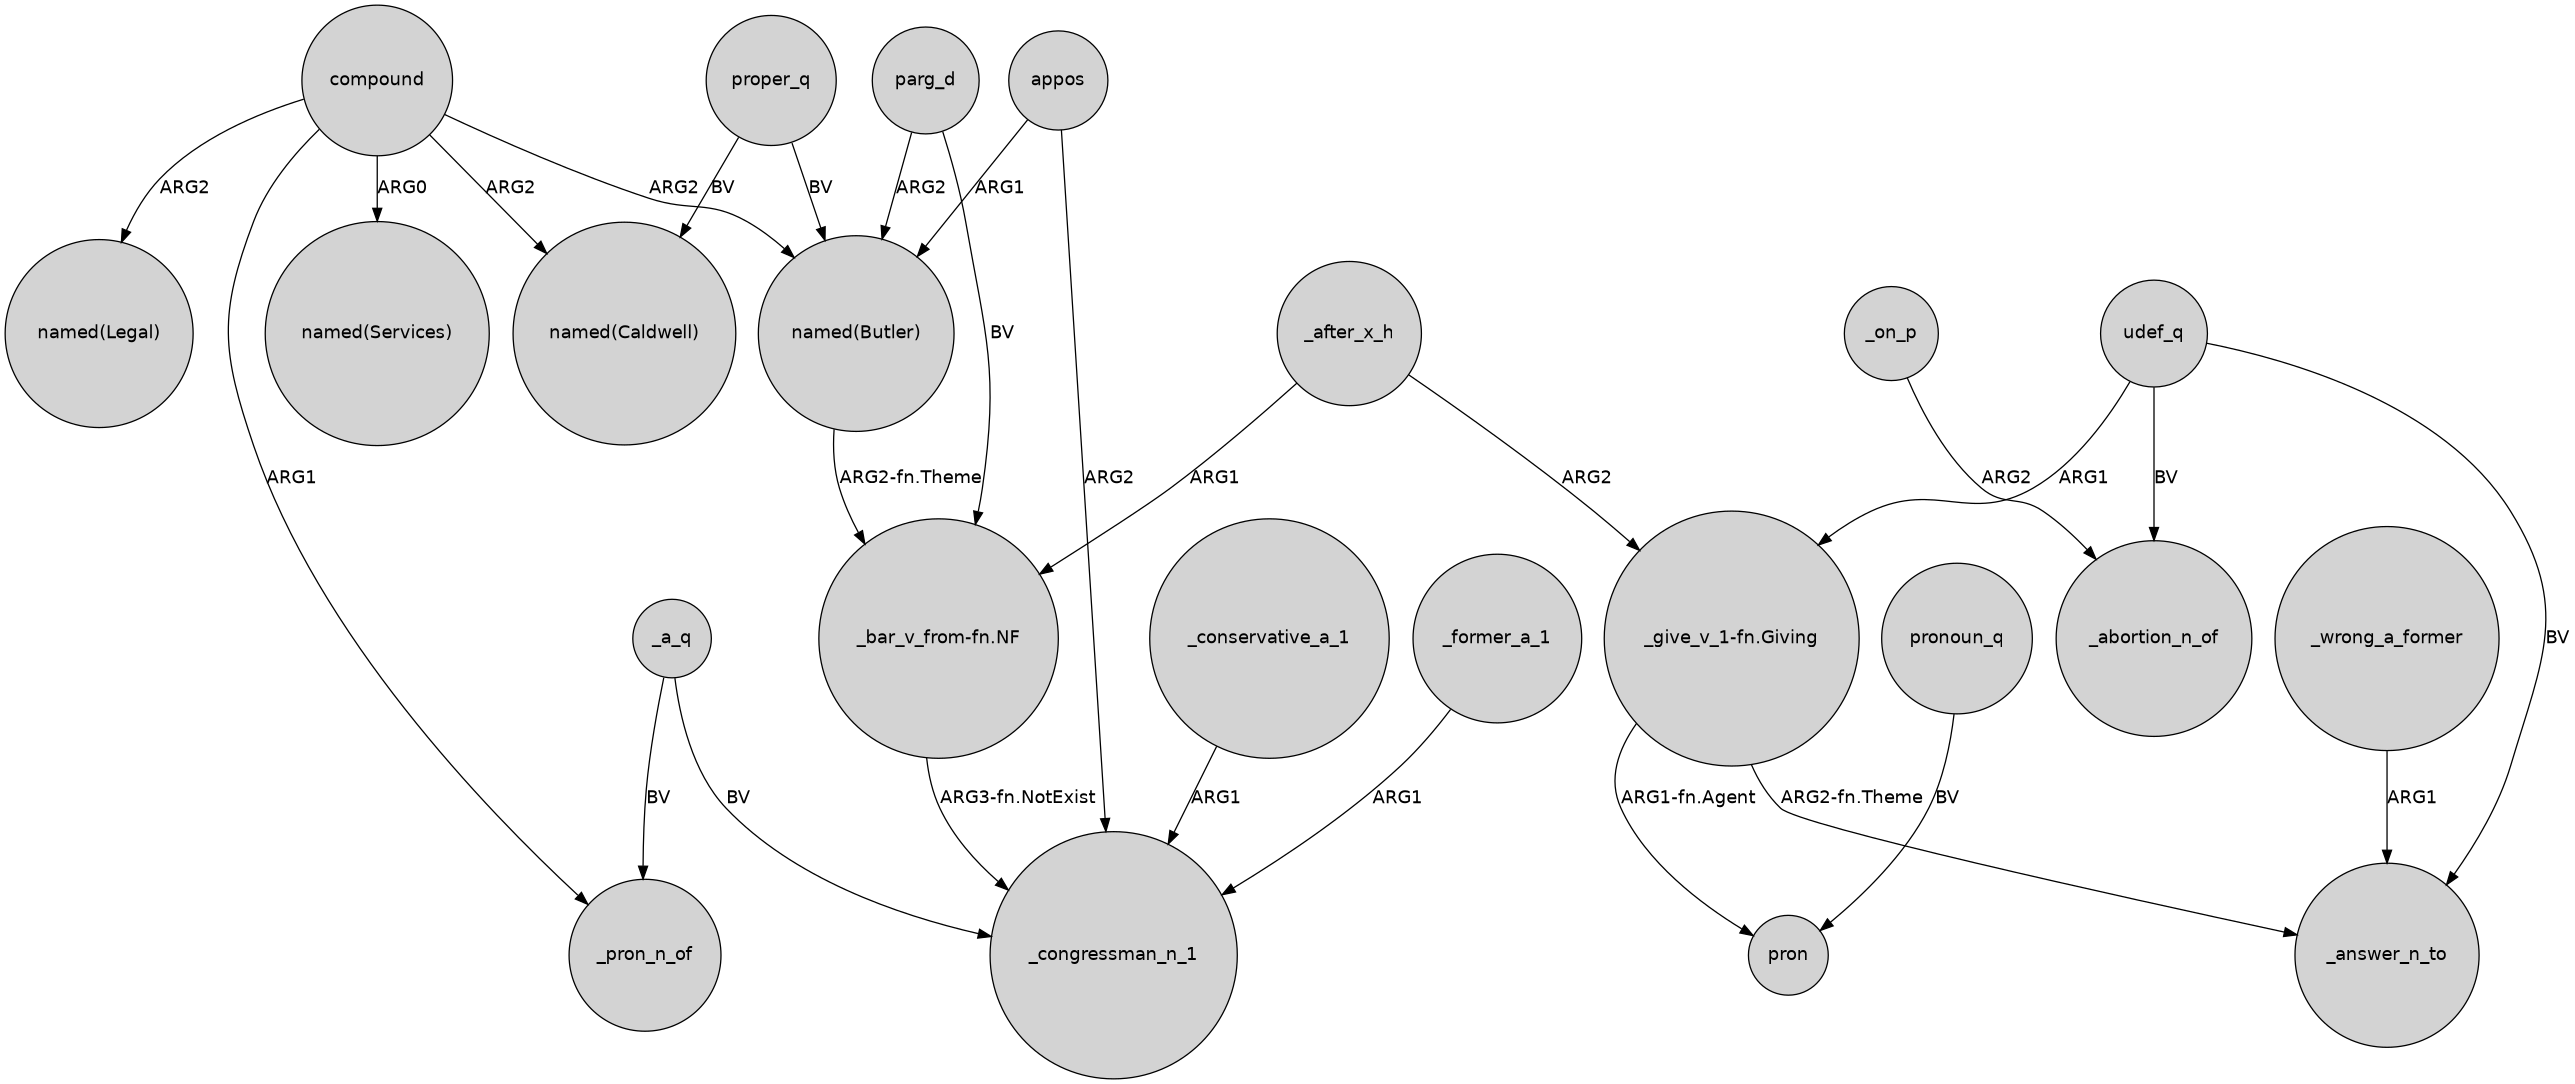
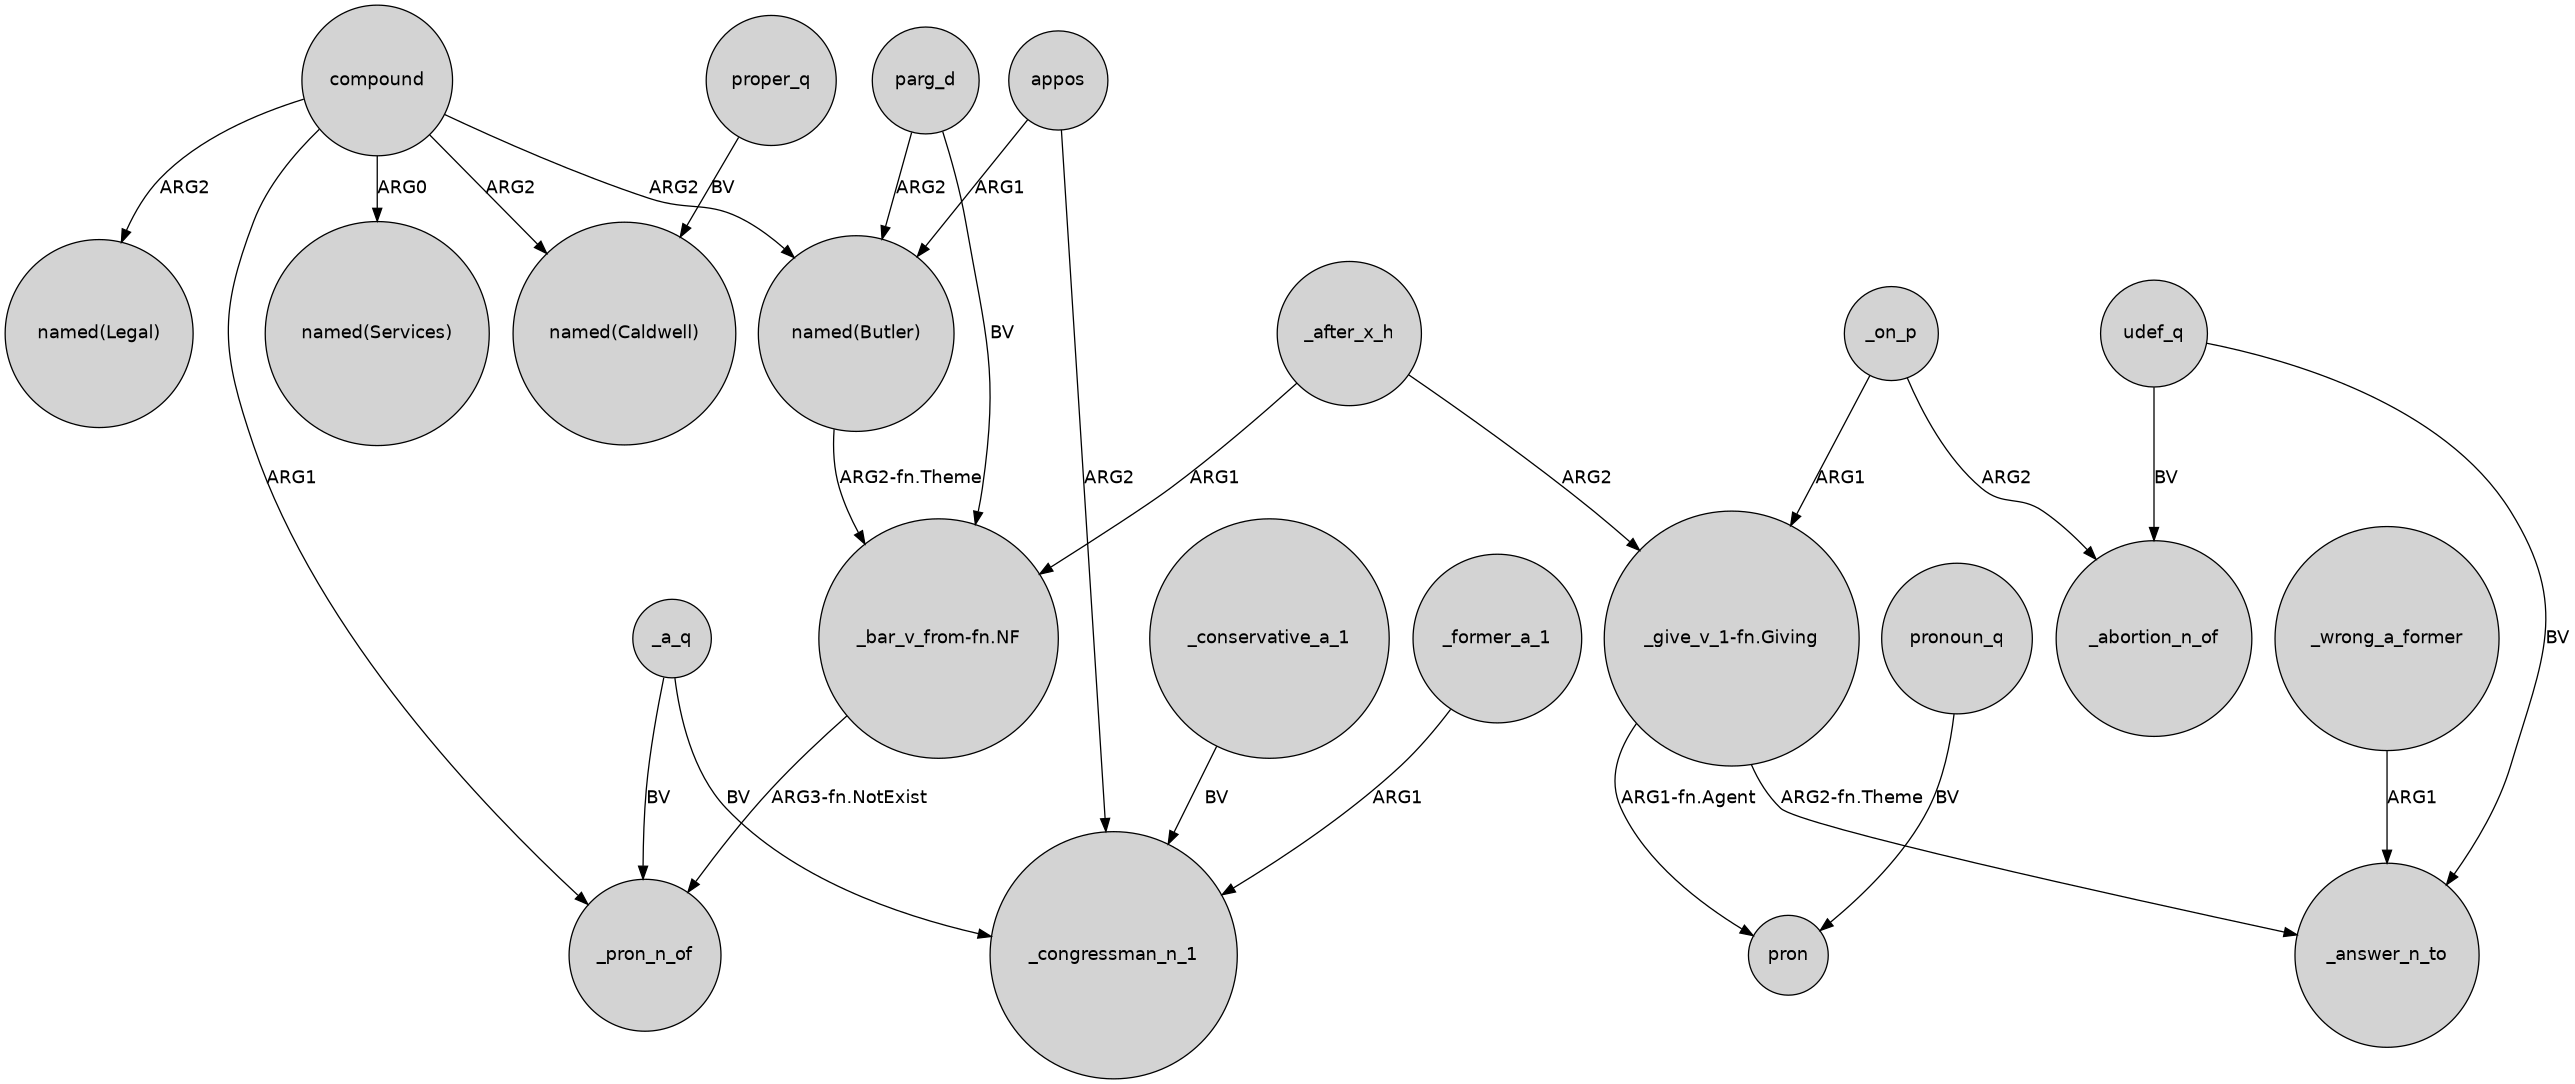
  digraph {
    fontname="DejaVu Sans"
    node [fontname="DejaVu Sans" shape=circle style=filled]
    edge [fontname="DejaVu Sans"]
    compound
    "named(Caldwell)"
    "named(Services)"
    "named(Butler)"
    n5 [label=_pron_n_of]
    "named(Legal)"
    "_bar_v_from-fn.NF"
    _after_x_h
    "_give_v_1-fn.Giving"
    pron
    _answer_n_to
    proper_q
    _a_q
    _congressman_n_1
    n15 [label=_wrong_a_former]
    _former_a_1
    pronoun_q
    appos
    udef_q
    _abortion_n_of
    parg_d
    _on_p
    _conservative_a_1
    compound -> "named(Caldwell)" [label=ARG2]
    compound -> "named(Services)" [label=ARG0]
    compound -> "named(Butler)" [label=ARG2]
    compound -> n5 [label=ARG1]
    compound -> "named(Legal)" [label=ARG2]
    "named(Butler)" -> "_bar_v_from-fn.NF" [label="ARG2-fn.Theme"]
-   "_bar_v_from-fn.NF" -> _congressman_n_1 [label="ARG3-fn.NotExist"]
+   "_bar_v_from-fn.NF" -> n5 [label="ARG3-fn.NotExist"]
    _after_x_h -> "_bar_v_from-fn.NF" [label=ARG1]
    _after_x_h -> "_give_v_1-fn.Giving" [label=ARG2]
    "_give_v_1-fn.Giving" -> pron [label="ARG1-fn.Agent"]
    "_give_v_1-fn.Giving" -> _answer_n_to [label="ARG2-fn.Theme"]
    proper_q -> "named(Caldwell)" [label=BV]
-   proper_q -> "named(Butler)" [label=BV]
    _a_q -> n5 [label=BV]
    _a_q -> _congressman_n_1 [label=BV]
    n15 -> _answer_n_to [label=ARG1]
    _former_a_1 -> _congressman_n_1 [label=ARG1]
    pronoun_q -> pron [label=BV]
    appos -> "named(Butler)" [label=ARG1]
    appos -> _congressman_n_1 [label=ARG2]
    udef_q -> _answer_n_to [label=BV]
    udef_q -> _abortion_n_of [label=BV]
    parg_d -> "named(Butler)" [label=ARG2]
    parg_d -> "_bar_v_from-fn.NF" [label=BV]
-   udef_q -> "_give_v_1-fn.Giving" [label=ARG1]
+   _on_p -> "_give_v_1-fn.Giving" [label=ARG1]
    _on_p -> _abortion_n_of [label=ARG2]
-   _conservative_a_1 -> _congressman_n_1 [label=ARG1]
+   _conservative_a_1 -> _congressman_n_1 [label=BV]
  }
